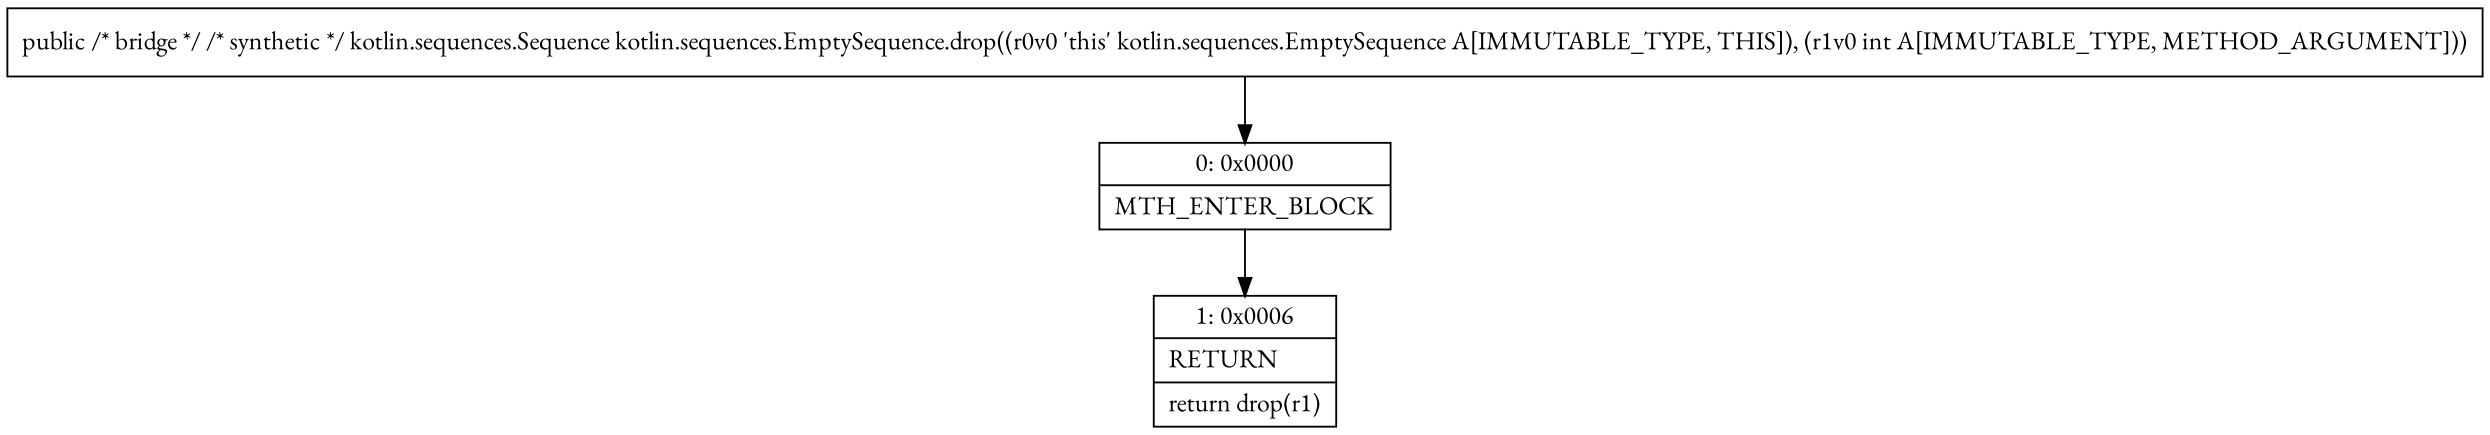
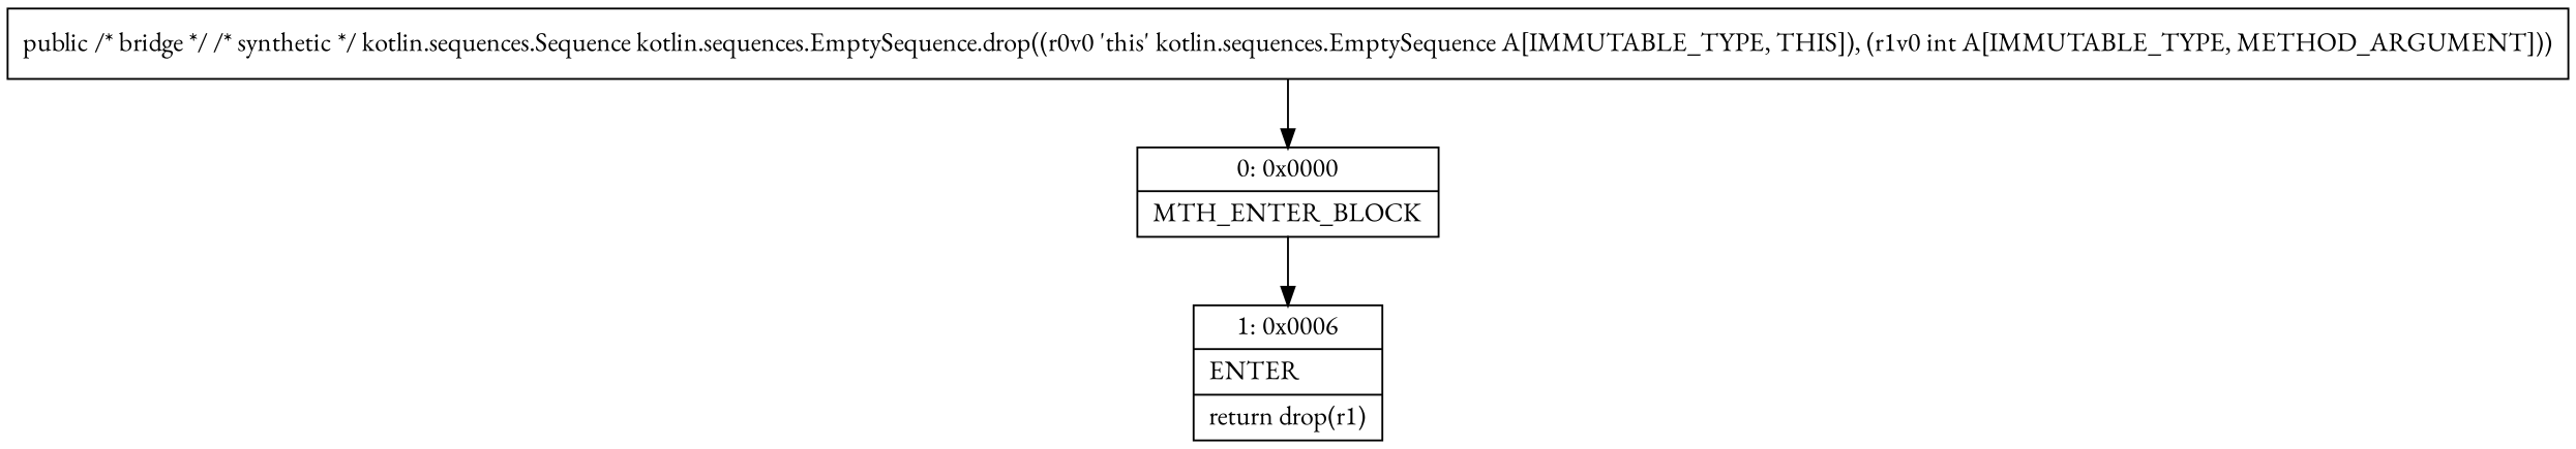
  digraph {
    fontname="EB Garamond"
    node [shape=record fontname="EB Garamond"]
    edge [fontname="EB Garamond"]
    n1 [label="{0\:\ 0x0000|MTH_ENTER_BLOCK\l}"]
-   n2 [label="{1\:\ 0x0006|RETURN\l|return drop(r1)\l}"]
+   n2 [label="{1\:\ 0x0006|ENTER\l|return drop(r1)\l}"]
    n3 [label="{public \/* bridge *\/ \/* synthetic *\/ kotlin.sequences.Sequence kotlin.sequences.EmptySequence.drop((r0v0 'this' kotlin.sequences.EmptySequence A[IMMUTABLE_TYPE, THIS]), (r1v0 int A[IMMUTABLE_TYPE, METHOD_ARGUMENT])) }"]
    n1 -> n2
    n3 -> n1
  }
